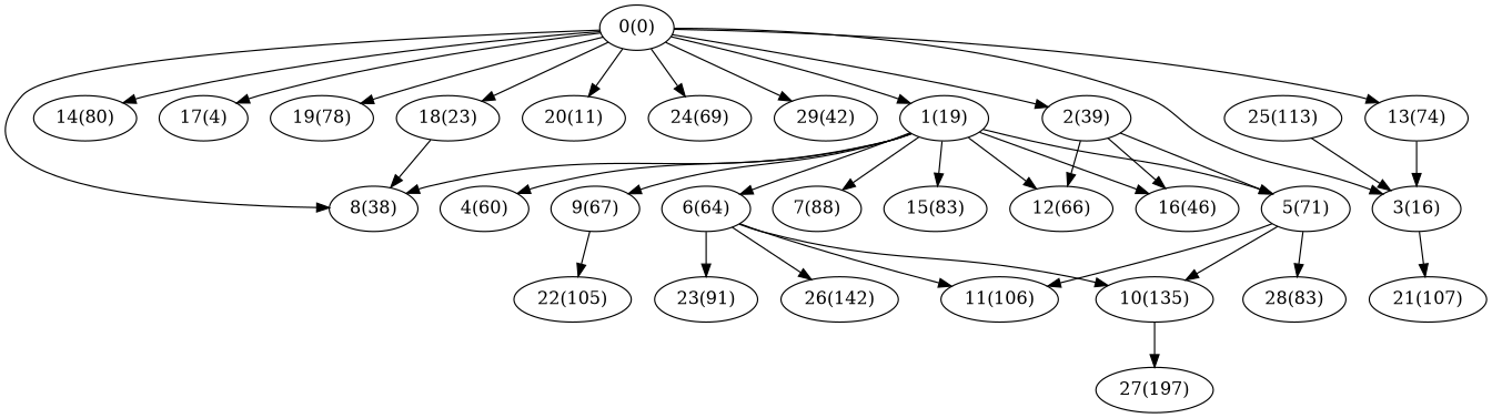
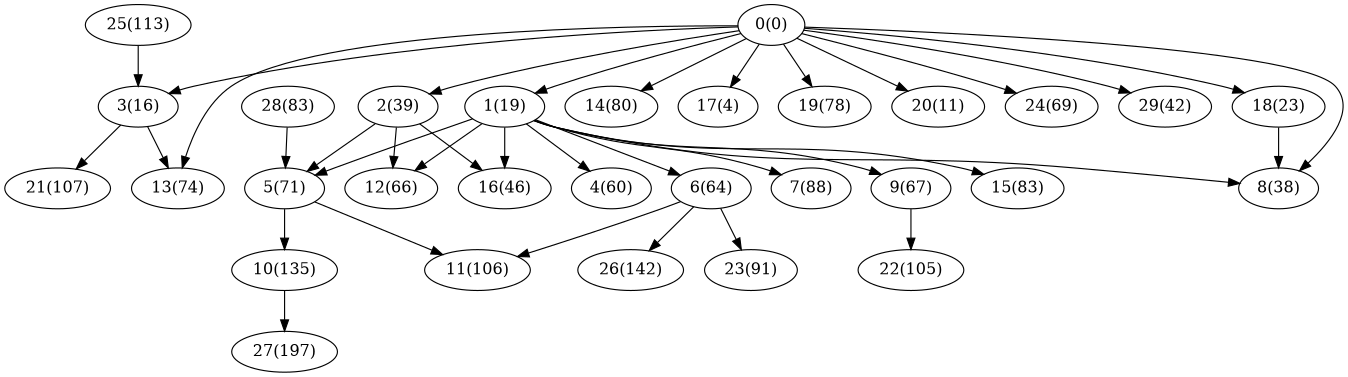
  digraph {
    n1 [label="0(0)"]
    n2 [label="1(19)"]
    n3 [label="2(39)"]
    n4 [label="3(16)"]
    n5 [label="8(38)"]
    n6 [label="13(74)"]
    n7 [label="14(80)"]
    n8 [label="17(4)"]
    n9 [label="18(23)"]
    n10 [label="19(78)"]
    n11 [label="20(11)"]
    n12 [label="24(69)"]
    n13 [label="29(42)"]
    n14 [label="4(60)"]
    n15 [label="5(71)"]
    n16 [label="6(64)"]
    n17 [label="7(88)"]
    n18 [label="9(67)"]
    n19 [label="12(66)"]
    n20 [label="15(83)"]
    n21 [label="16(46)"]
    n22 [label="21(107)"]
    n23 [label="10(135)"]
    n24 [label="11(106)"]
    n25 [label="28(83)"]
    n26 [label="23(91)"]
    n27 [label="26(142)"]
    n28 [label="22(105)"]
    n29 [label="25(113)"]
    n30 [label="27(197)"]
    n1 -> n2
    n1 -> n3
    n1 -> n4
    n1 -> n5
    n1 -> n6
    n1 -> n7
    n1 -> n8
    n1 -> n9
    n1 -> n10
    n1 -> n11
    n1 -> n12
    n1 -> n13
    n2 -> n5
    n2 -> n14
    n2 -> n15
    n2 -> n16
    n2 -> n17
    n2 -> n18
    n2 -> n19
    n2 -> n20
    n2 -> n21
    n3 -> n15
    n3 -> n19
    n3 -> n21
-   n6 -> n4
+   n4 -> n6
    n4 -> n22
    n9 -> n5
    n15 -> n23
    n15 -> n24
-   n15 -> n25
-   n16 -> n23
+   n25 -> n15
    n16 -> n24
    n16 -> n26
    n16 -> n27
    n18 -> n28
    n23 -> n30
    n29 -> n4
  }
